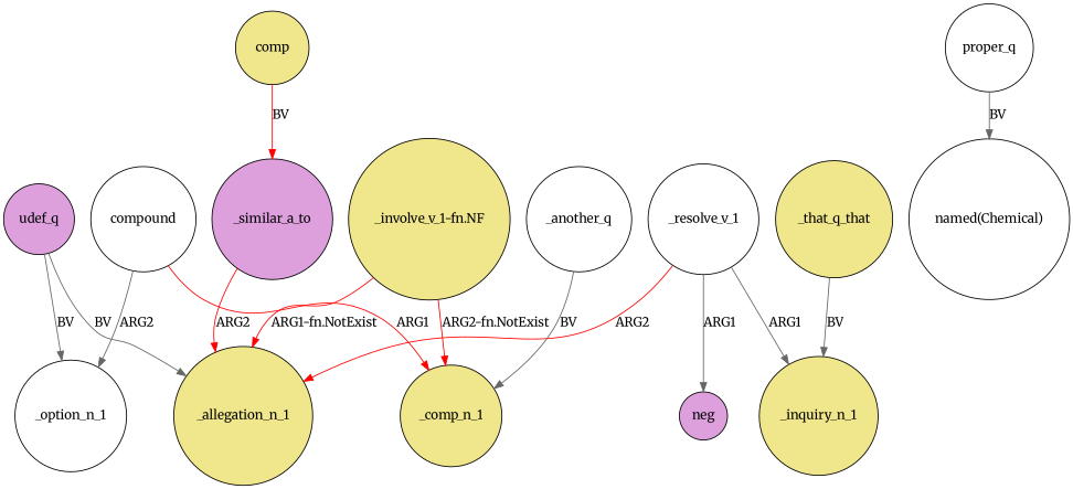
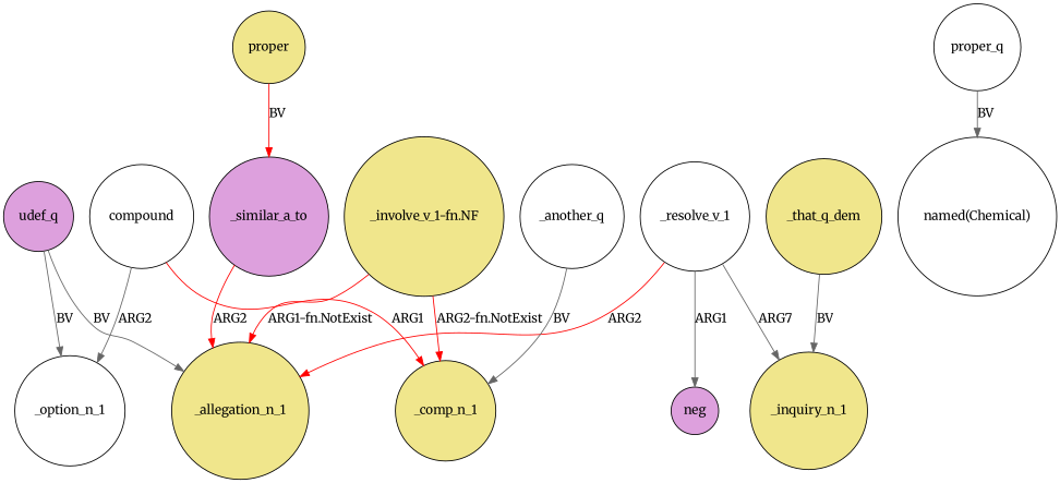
  digraph {
    fontname=Merriweather
    node [fillcolor=white fontname=Merriweather shape=circle style=filled]
    edge [color=gray40 fontname=Merriweather]
    compound
    _option_n_1
    n3 [fillcolor=khaki label=_comp_n_1]
    "named(Chemical)"
    _similar_a_to [fillcolor=plum]
-   comp [fillcolor=khaki]
+   comp [fillcolor=khaki label=proper]
    _allegation_n_1 [fillcolor=khaki]
    udef_q [fillcolor=plum]
    _resolve_v_1
    _inquiry_n_1 [fillcolor=khaki]
    neg [fillcolor=plum]
    proper_q
    _another_q
    "_involve_v_1-fn.NF" [fillcolor=khaki]
-   _that_q_dem [fillcolor=khaki label=_that_q_that]
+   _that_q_dem [fillcolor=khaki]
    compound -> _option_n_1 [label=ARG2]
    compound -> n3 [color=red label=ARG1]
    _similar_a_to -> _allegation_n_1 [color=red label=ARG2]
    comp -> _similar_a_to [color=red label=BV]
    udef_q -> _option_n_1 [label=BV]
    udef_q -> _allegation_n_1 [label=BV]
    _resolve_v_1 -> _allegation_n_1 [color=red label=ARG2]
-   _resolve_v_1 -> _inquiry_n_1 [label=ARG1]
+   _resolve_v_1 -> _inquiry_n_1 [label=ARG7]
    _resolve_v_1 -> neg [label=ARG1]
    proper_q -> "named(Chemical)" [label=BV]
    _another_q -> n3 [label=BV]
    "_involve_v_1-fn.NF" -> n3 [color=red label="ARG2-fn.NotExist"]
    "_involve_v_1-fn.NF" -> _allegation_n_1 [color=red label="ARG1-fn.NotExist"]
    _that_q_dem -> _inquiry_n_1 [label=BV]
  }
